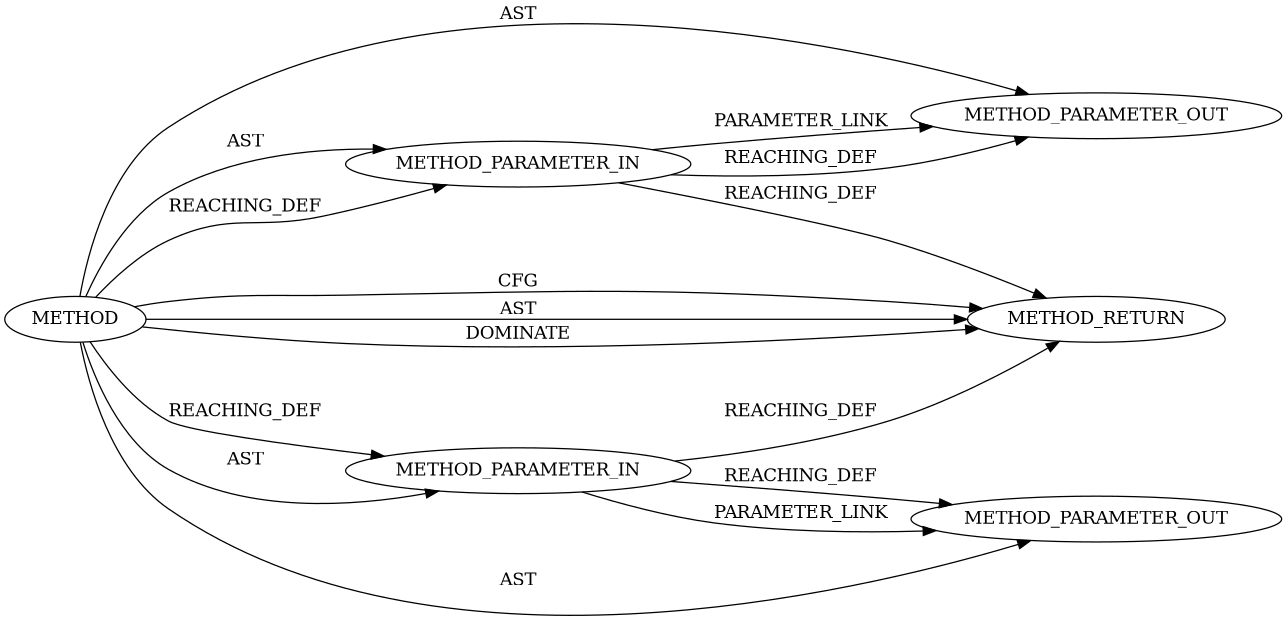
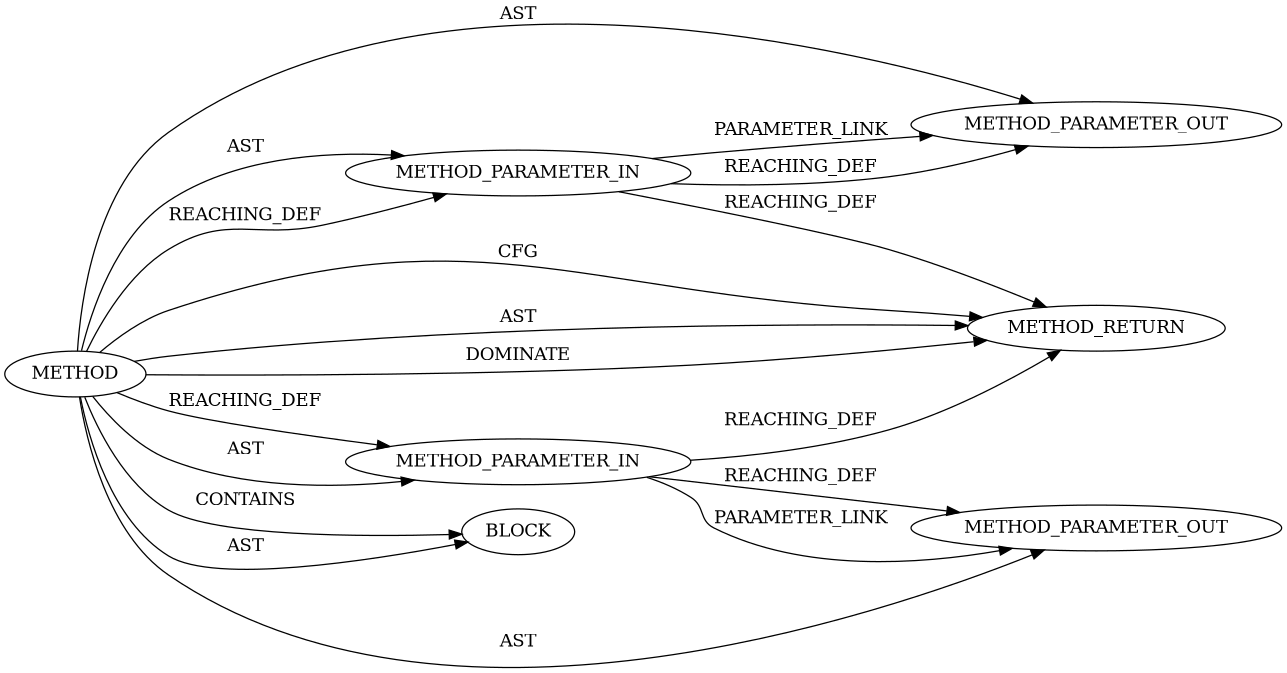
  digraph {
    rankdir=LR
    node [CODE=p2 EVALUATION_STRATEGY=BY_VALUE IS_VARIADIC=false ORDER=2 TYPE_FULL_NAME=ANY]
    n1 [INDEX=2 NAME=p2 label=METHOD_PARAMETER_IN]
    n2 [CODE=RET label=METHOD_RETURN IS_VARIADIC=""]
    n3 [INDEX=2 NAME=p2 label=METHOD_PARAMETER_OUT]
    n4 [CODE=p1 INDEX=1 NAME=p1 ORDER=1 label=METHOD_PARAMETER_OUT]
    n5 [AST_PARENT_FULL_NAME="<global>" AST_PARENT_TYPE=NAMESPACE_BLOCK CODE="<empty>" FILENAME="<empty>" FULL_NAME="<operator>.logicalAnd" IS_EXTERNAL=true NAME="<operator>.logicalAnd" ORDER=0 label=METHOD EVALUATION_STRATEGY="" IS_VARIADIC="" TYPE_FULL_NAME=""]
+   n6 [ARGUMENT_INDEX=1 CODE="<empty>" ORDER=1 label=BLOCK EVALUATION_STRATEGY="" IS_VARIADIC=""]
    n7 [CODE=p1 INDEX=1 NAME=p1 ORDER=1 label=METHOD_PARAMETER_IN]
    n1 -> n2 [VARIABLE=p2 label=REACHING_DEF]
    n1 -> n3 [label=PARAMETER_LINK]
    n1 -> n3 [VARIABLE=p2 label=REACHING_DEF]
    n5 -> n1 [label=AST]
    n5 -> n1 [label=REACHING_DEF]
    n5 -> n2 [label=CFG]
    n5 -> n2 [label=AST]
    n5 -> n2 [label=DOMINATE]
    n5 -> n3 [label=AST]
    n5 -> n4 [label=AST]
+   n5 -> n6 [label=AST]
+   n5 -> n6 [label=CONTAINS]
    n5 -> n7 [label=AST]
    n5 -> n7 [label=REACHING_DEF]
    n7 -> n2 [VARIABLE=p1 label=REACHING_DEF]
    n7 -> n4 [VARIABLE=p1 label=REACHING_DEF]
    n7 -> n4 [label=PARAMETER_LINK]
  }
